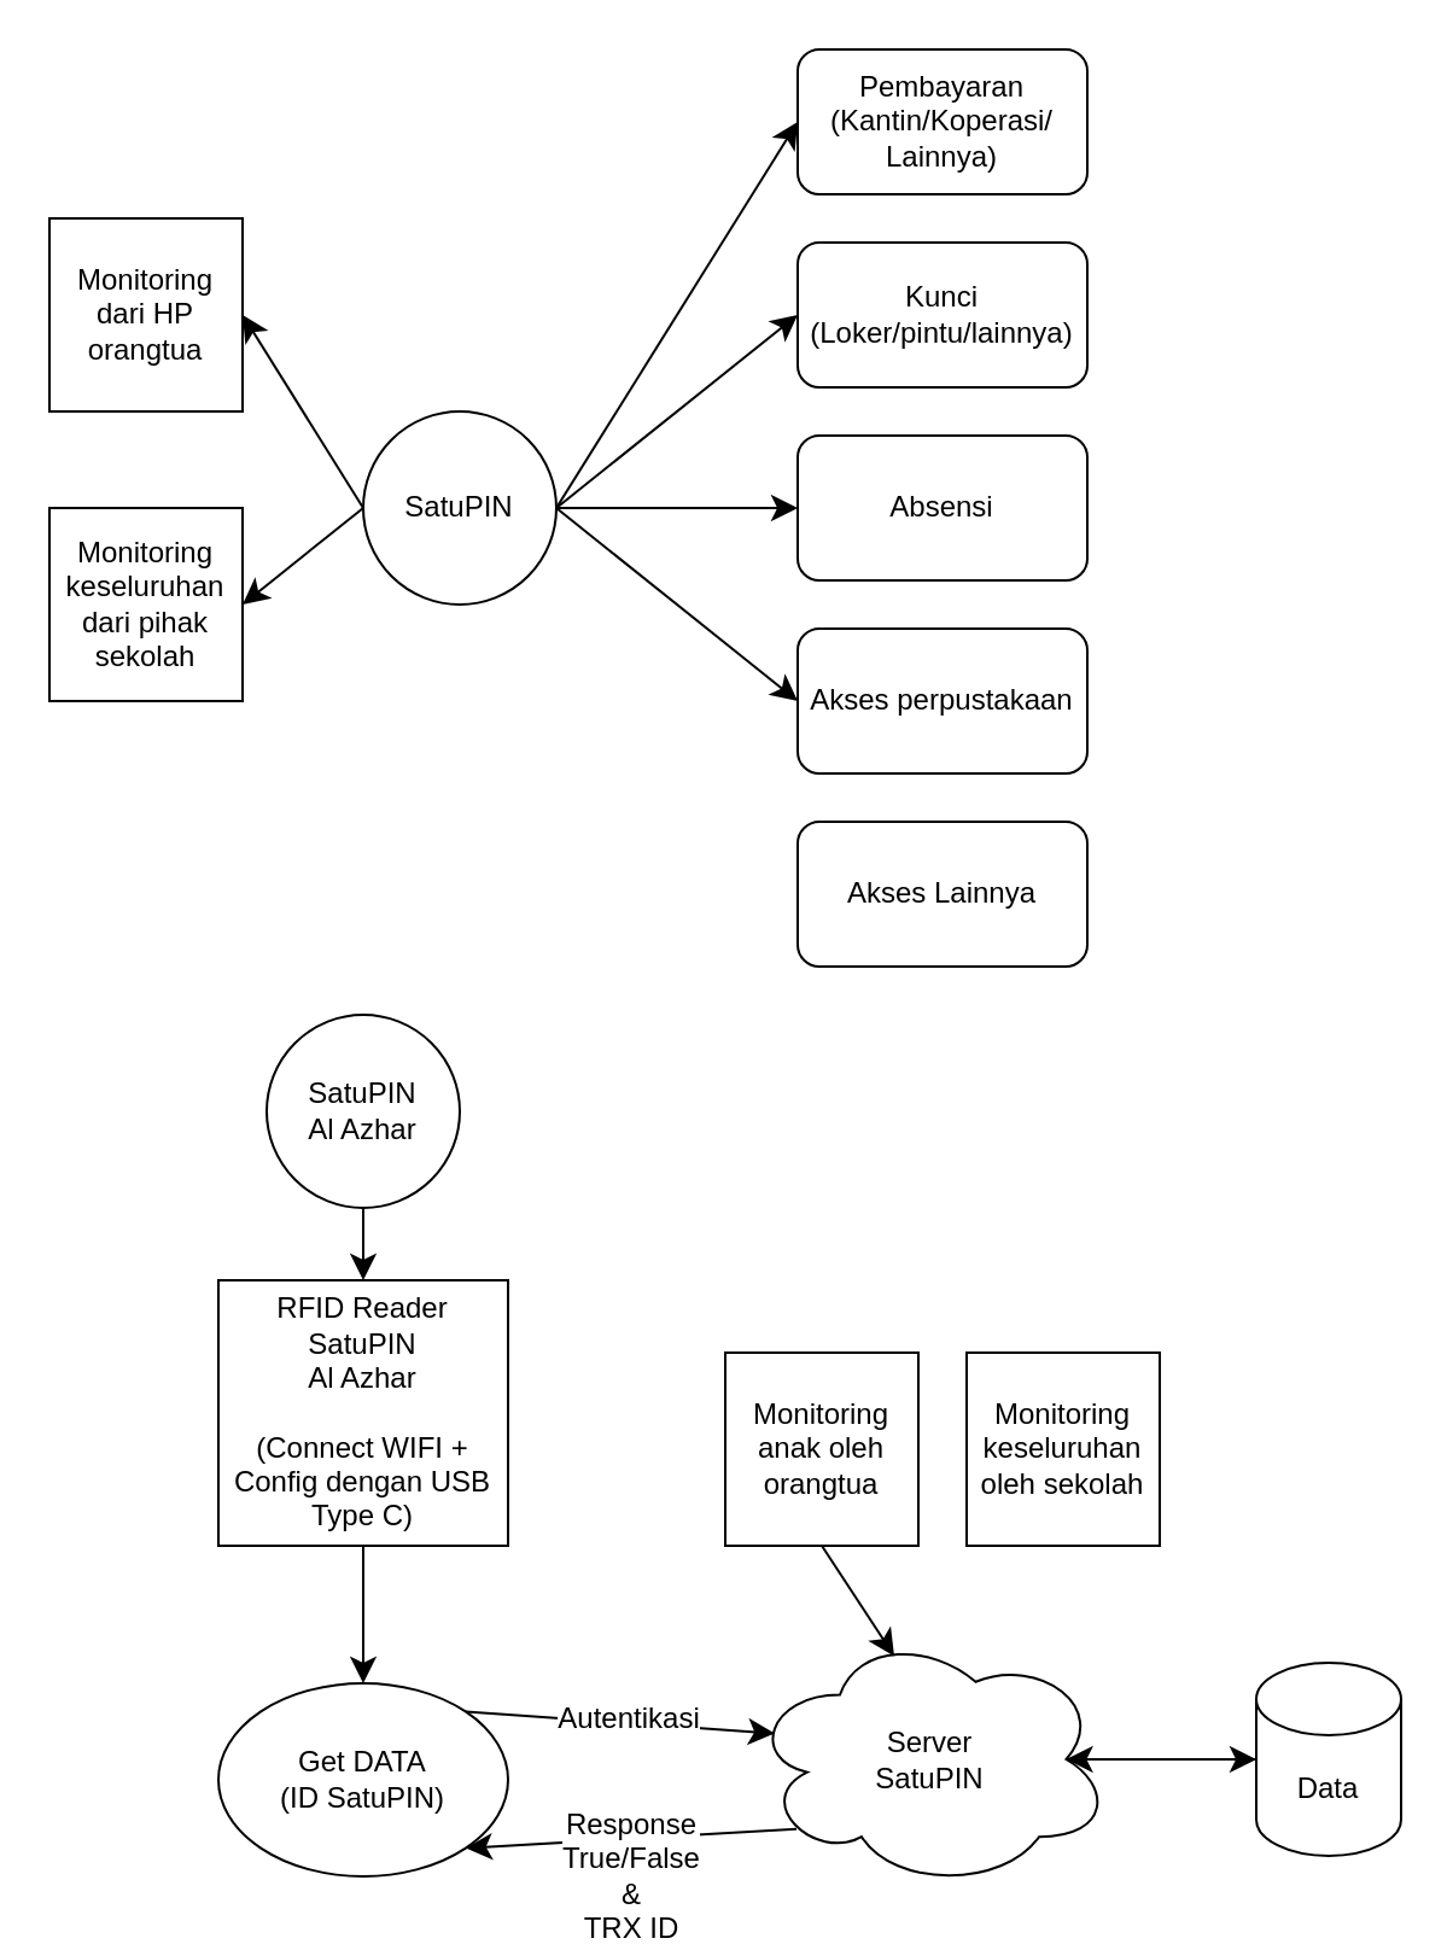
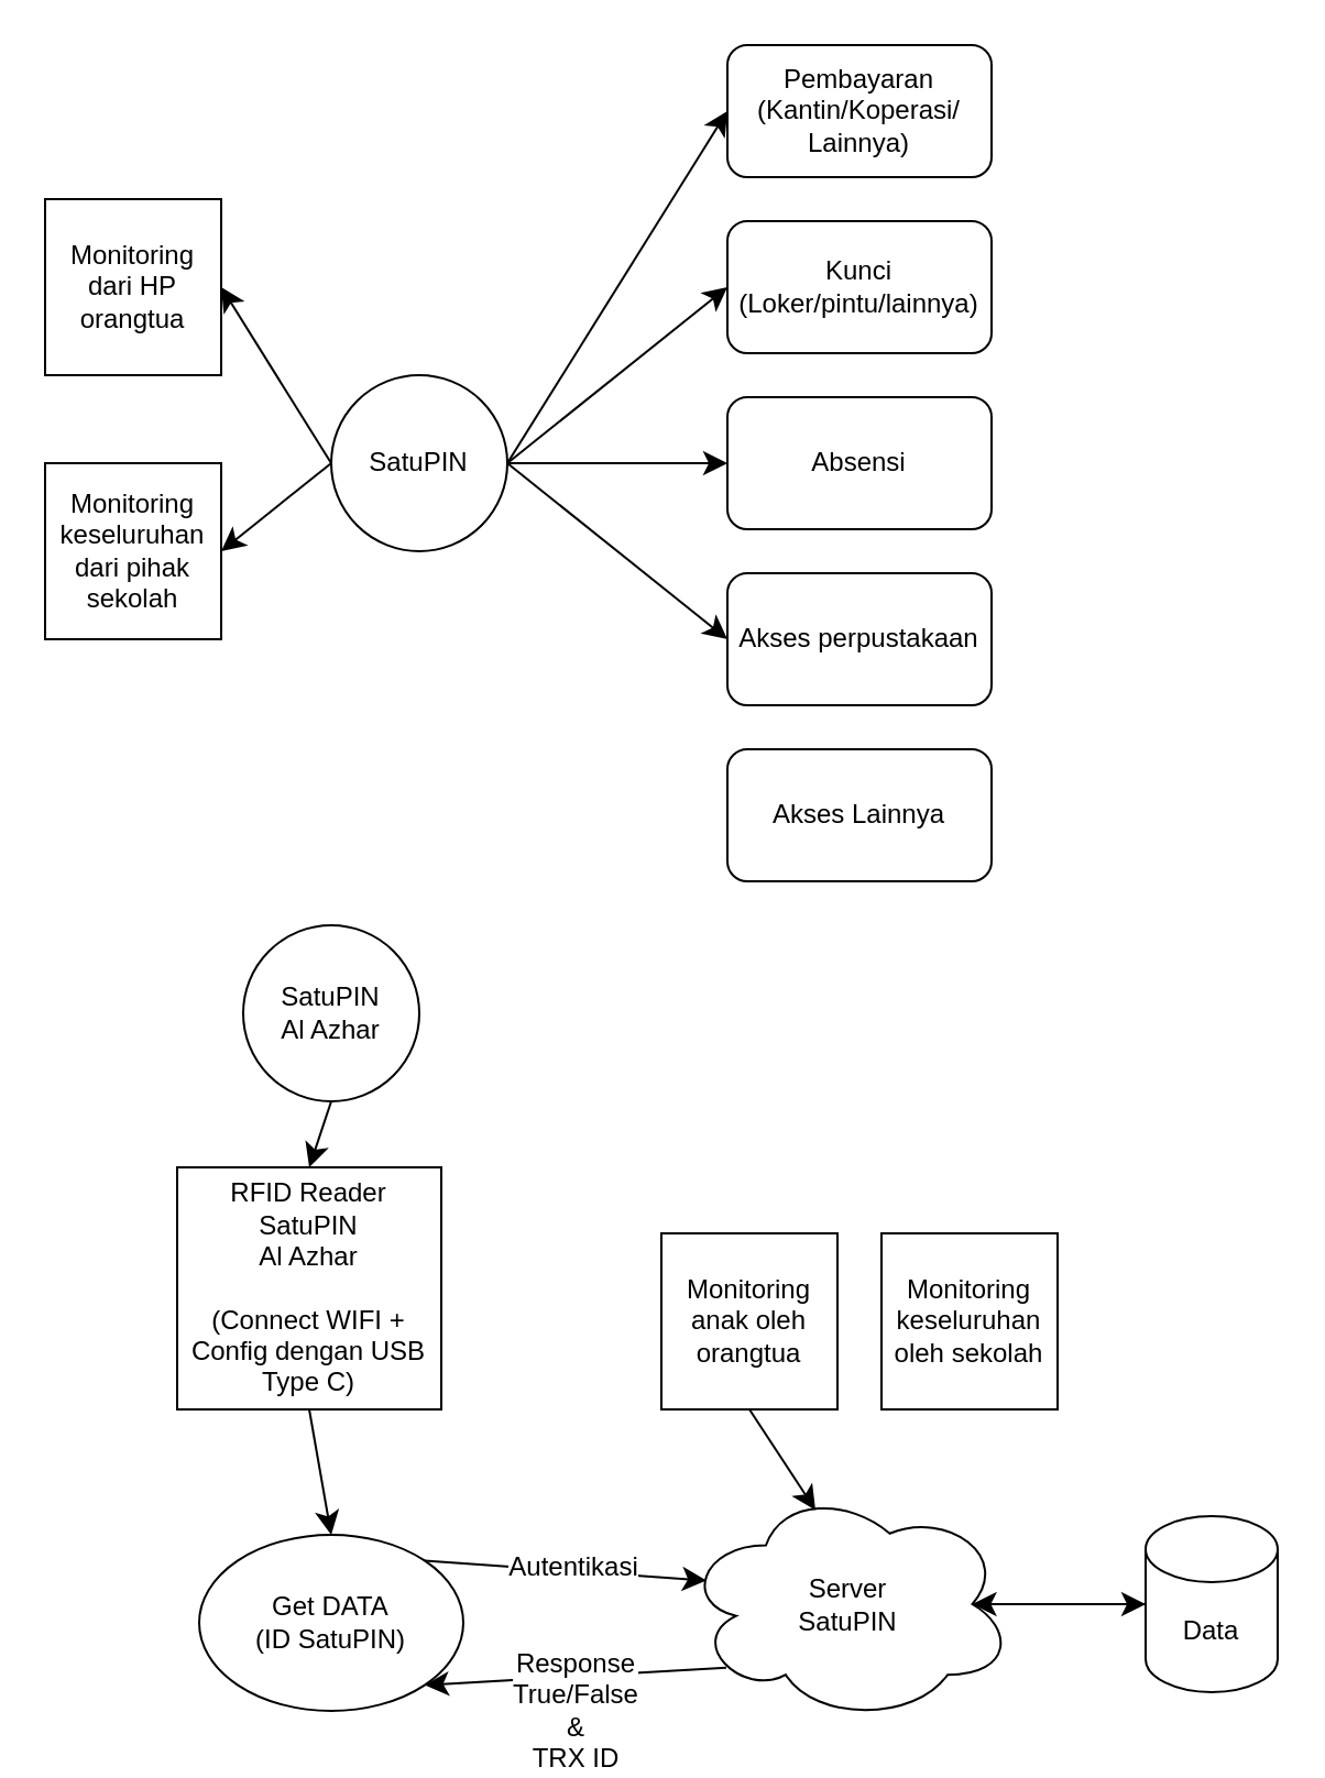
  <mxCell id="0" />
  <mxCell id="1" parent="0" />
  <mxCell id="2" style="edgeStyle=none;curved=1;rounded=0;orthogonalLoop=1;jettySize=auto;html=1;exitX=1;exitY=0.5;exitDx=0;exitDy=0;entryX=0;entryY=0.5;entryDx=0;entryDy=0;fontSize=12;startSize=8;endSize=8;" edge="1" parent="1" source="8" target="9"><mxGeometry relative="1" as="geometry" /></mxCell>
  <mxCell id="3" style="edgeStyle=none;curved=1;rounded=0;orthogonalLoop=1;jettySize=auto;html=1;exitX=1;exitY=0.5;exitDx=0;exitDy=0;entryX=0;entryY=0.5;entryDx=0;entryDy=0;fontSize=12;startSize=8;endSize=8;" edge="1" parent="1" source="8" target="10"><mxGeometry relative="1" as="geometry" /></mxCell>
  <mxCell id="4" style="edgeStyle=none;curved=1;rounded=0;orthogonalLoop=1;jettySize=auto;html=1;exitX=1;exitY=0.5;exitDx=0;exitDy=0;entryX=0;entryY=0.5;entryDx=0;entryDy=0;fontSize=12;startSize=8;endSize=8;" edge="1" parent="1" source="8" target="11"><mxGeometry relative="1" as="geometry" /></mxCell>
  <mxCell id="5" style="edgeStyle=none;curved=1;rounded=0;orthogonalLoop=1;jettySize=auto;html=1;exitX=1;exitY=0.5;exitDx=0;exitDy=0;entryX=0;entryY=0.5;entryDx=0;entryDy=0;fontSize=12;startSize=8;endSize=8;" edge="1" parent="1" source="8" target="12"><mxGeometry relative="1" as="geometry" /></mxCell>
  <mxCell id="6" style="edgeStyle=none;curved=1;rounded=0;orthogonalLoop=1;jettySize=auto;html=1;exitX=0;exitY=0.5;exitDx=0;exitDy=0;entryX=1;entryY=0.5;entryDx=0;entryDy=0;fontSize=12;startSize=8;endSize=8;" edge="1" parent="1" source="8" target="16"><mxGeometry relative="1" as="geometry" /></mxCell>
  <mxCell id="7" style="edgeStyle=none;curved=1;rounded=0;orthogonalLoop=1;jettySize=auto;html=1;exitX=0;exitY=0.5;exitDx=0;exitDy=0;entryX=1;entryY=0.5;entryDx=0;entryDy=0;fontSize=12;startSize=8;endSize=8;" edge="1" parent="1" source="8" target="17"><mxGeometry relative="1" as="geometry" /></mxCell>
  <mxCell id="8" value="SatuPIN" style="ellipse;whiteSpace=wrap;html=1;aspect=fixed;" vertex="1" parent="1"><mxGeometry x="150" y="170" width="80" height="80" as="geometry" /></mxCell>
  <mxCell id="9" value="Pembayaran&lt;div&gt;(Kantin/Koperasi/&lt;/div&gt;&lt;div&gt;Lainnya)&lt;/div&gt;" style="rounded=1;whiteSpace=wrap;html=1;" vertex="1" parent="1"><mxGeometry x="330" y="20" width="120" height="60" as="geometry" /></mxCell>
  <mxCell id="10" value="Kunci (Loker/pintu/lainnya)" style="rounded=1;whiteSpace=wrap;html=1;" vertex="1" parent="1"><mxGeometry x="330" y="100" width="120" height="60" as="geometry" /></mxCell>
  <mxCell id="11" value="Absensi" style="rounded=1;whiteSpace=wrap;html=1;" vertex="1" parent="1"><mxGeometry x="330" y="180" width="120" height="60" as="geometry" /></mxCell>
  <mxCell id="12" value="Akses perpustakaan" style="rounded=1;whiteSpace=wrap;html=1;" vertex="1" parent="1"><mxGeometry x="330" y="260" width="120" height="60" as="geometry" /></mxCell>
  <mxCell id="13" value="Akses Lainnya" style="rounded=1;whiteSpace=wrap;html=1;" vertex="1" parent="1"><mxGeometry x="330" y="340" width="120" height="60" as="geometry" /></mxCell>
  <mxCell id="14" style="edgeStyle=none;curved=1;rounded=0;orthogonalLoop=1;jettySize=auto;html=1;exitX=0.5;exitY=1;exitDx=0;exitDy=0;entryX=0.5;entryY=0;entryDx=0;entryDy=0;fontSize=12;startSize=8;endSize=8;" edge="1" parent="1" source="15" target="18"><mxGeometry relative="1" as="geometry" /></mxCell>
- <mxCell id="15" value="RFID Reader SatuPIN&lt;div&gt;Al Azhar&lt;br&gt;&lt;div&gt;&lt;br&gt;&lt;/div&gt;&lt;div&gt;(Connect WIFI + Config dengan USB Type C)&lt;br&gt;&lt;/div&gt;&lt;/div&gt;" style="rounded=0;whiteSpace=wrap;html=1;" vertex="1" parent="1"><mxGeometry x="90" y="530" width="120" height="110" as="geometry" /></mxCell>
+ <mxCell id="15" value="RFID Reader SatuPIN&lt;div&gt;Al Azhar&lt;br&gt;&lt;div&gt;&lt;br&gt;&lt;/div&gt;&lt;div&gt;(Connect WIFI + Config dengan USB Type C)&lt;br&gt;&lt;/div&gt;&lt;/div&gt;" style="rounded=0;whiteSpace=wrap;html=1;" vertex="1" parent="1"><mxGeometry x="80" y="530" width="120" height="110" as="geometry" /></mxCell>
  <mxCell id="16" value="Monitoring dari HP orangtua" style="whiteSpace=wrap;html=1;aspect=fixed;" vertex="1" parent="1"><mxGeometry x="20" y="90" width="80" height="80" as="geometry" /></mxCell>
  <mxCell id="17" value="Monitoring keseluruhan dari pihak sekolah" style="whiteSpace=wrap;html=1;aspect=fixed;" vertex="1" parent="1"><mxGeometry x="20" y="210" width="80" height="80" as="geometry" /></mxCell>
  <mxCell id="18" value="Get DATA&lt;div&gt;(ID SatuPIN)&lt;/div&gt;" style="ellipse;whiteSpace=wrap;html=1;" vertex="1" parent="1"><mxGeometry x="90" y="697" width="120" height="80" as="geometry" /></mxCell>
  <mxCell id="19" style="edgeStyle=none;curved=1;rounded=0;orthogonalLoop=1;jettySize=auto;html=1;exitX=0.875;exitY=0.5;exitDx=0;exitDy=0;exitPerimeter=0;fontSize=12;startSize=8;endSize=8;entryX=0;entryY=0.5;entryDx=0;entryDy=0;entryPerimeter=0;" edge="1" parent="1" source="20" target="27"><mxGeometry relative="1" as="geometry"><mxPoint x="500" y="729" as="targetPoint" /></mxGeometry></mxCell>
  <mxCell id="20" value="Server&lt;div&gt;SatuPIN&lt;/div&gt;" style="ellipse;shape=cloud;whiteSpace=wrap;html=1;" vertex="1" parent="1"><mxGeometry x="310" y="675" width="150" height="107" as="geometry" /></mxCell>
  <mxCell id="21" style="edgeStyle=none;curved=1;rounded=0;orthogonalLoop=1;jettySize=auto;html=1;exitX=1;exitY=0;exitDx=0;exitDy=0;entryX=0.07;entryY=0.4;entryDx=0;entryDy=0;entryPerimeter=0;fontSize=12;startSize=8;endSize=8;" edge="1" parent="1" source="18" target="20"><mxGeometry relative="1" as="geometry" /></mxCell>
  <mxCell id="22" value="Autentikasi" style="edgeLabel;html=1;align=center;verticalAlign=middle;resizable=0;points=[];fontSize=12;" vertex="1" connectable="0" parent="21"><mxGeometry x="-0.251" y="1" relative="1" as="geometry"><mxPoint x="19" as="offset" /></mxGeometry></mxCell>
  <mxCell id="23" style="edgeStyle=none;curved=1;rounded=0;orthogonalLoop=1;jettySize=auto;html=1;exitX=0.5;exitY=1;exitDx=0;exitDy=0;entryX=0.5;entryY=0;entryDx=0;entryDy=0;fontSize=12;startSize=8;endSize=8;" edge="1" parent="1" source="24" target="15"><mxGeometry relative="1" as="geometry" /></mxCell>
  <mxCell id="24" value="SatuPIN&lt;div&gt;Al Azhar&lt;/div&gt;" style="ellipse;whiteSpace=wrap;html=1;aspect=fixed;" vertex="1" parent="1"><mxGeometry x="110" y="420" width="80" height="80" as="geometry" /></mxCell>
  <mxCell id="25" style="edgeStyle=none;curved=1;rounded=0;orthogonalLoop=1;jettySize=auto;html=1;exitX=0.13;exitY=0.77;exitDx=0;exitDy=0;exitPerimeter=0;entryX=1;entryY=1;entryDx=0;entryDy=0;fontSize=12;startSize=8;endSize=8;" edge="1" parent="1" source="20" target="18"><mxGeometry relative="1" as="geometry" /></mxCell>
  <mxCell id="26" value="Response&lt;div&gt;True/False&lt;/div&gt;&lt;div&gt;&amp;amp;&lt;/div&gt;&lt;div&gt;TRX ID&lt;/div&gt;" style="edgeLabel;html=1;align=center;verticalAlign=middle;resizable=0;points=[];fontSize=12;" vertex="1" connectable="0" parent="25"><mxGeometry x="0.108" y="-3" relative="1" as="geometry"><mxPoint x="7" y="18" as="offset" /></mxGeometry></mxCell>
  <mxCell id="27" value="Data" style="shape=cylinder3;whiteSpace=wrap;html=1;boundedLbl=1;backgroundOutline=1;size=15;" vertex="1" parent="1"><mxGeometry x="520" y="688.5" width="60" height="80" as="geometry" /></mxCell>
  <mxCell id="28" style="edgeStyle=none;curved=1;rounded=0;orthogonalLoop=1;jettySize=auto;html=1;exitX=0;exitY=0.5;exitDx=0;exitDy=0;exitPerimeter=0;entryX=0.875;entryY=0.5;entryDx=0;entryDy=0;entryPerimeter=0;fontSize=12;startSize=8;endSize=8;" edge="1" parent="1" source="27" target="20"><mxGeometry relative="1" as="geometry" /></mxCell>
  <mxCell id="29" value="Monitoring anak oleh orangtua" style="whiteSpace=wrap;html=1;aspect=fixed;" vertex="1" parent="1"><mxGeometry x="300" y="560" width="80" height="80" as="geometry" /></mxCell>
  <mxCell id="30" value="Monitoring keseluruhan oleh sekolah" style="whiteSpace=wrap;html=1;aspect=fixed;" vertex="1" parent="1"><mxGeometry x="400" y="560" width="80" height="80" as="geometry" /></mxCell>
  <mxCell id="31" style="edgeStyle=none;curved=1;rounded=0;orthogonalLoop=1;jettySize=auto;html=1;exitX=0.5;exitY=1;exitDx=0;exitDy=0;entryX=0.4;entryY=0.1;entryDx=0;entryDy=0;entryPerimeter=0;fontSize=12;startSize=8;endSize=8;" edge="1" parent="1" source="29" target="20"><mxGeometry relative="1" as="geometry" /></mxCell>
